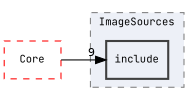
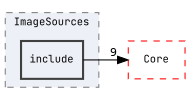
  digraph {
    compound=true
    rankdir=LR
    fontname="JetBrains Mono"
    node [fillcolor="#edf0f7" fontname="JetBrains Mono" fontsize=10 shape=box]
    n1 [color=grey25 label=include style="filled,bold,"]
    n2 [color=red label=Core style="dashed,"]
    subgraph cluster_1 {
      bgcolor="#edf0f7"
      fontsize=10
      label=ImageSources
      pencolor=grey50
      style="filled,dashed,"
      n1
    }
-   n2 -> n1 [fontname="JetBrains Mono" fontsize=10 headlabel=9 labeldistance=1.5 labelfontname=Helvetica labelfontsize=10]
+   n1 -> n2 [fontname="JetBrains Mono" fontsize=10 headlabel=9 labeldistance=1.5 labelfontname=Helvetica labelfontsize=10]
  }
